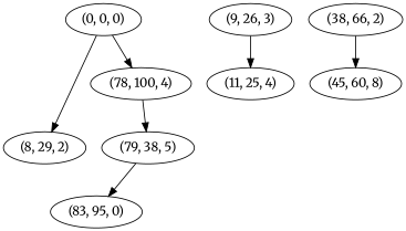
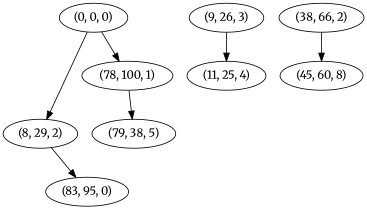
  digraph {
    fontname=Merriweather
    node [fontname=Merriweather]
    edge [fontname=Merriweather]
    "(0, 0, 0)"
    "(8, 29, 2)"
-   "(78, 100, 4)"
+   "(78, 100, 4)" [label="(78, 100, 1)"]
    n4 [label="(79, 38, 5)"]
    "(9, 26, 3)"
    "(11, 25, 4)"
    "(38, 66, 2)"
    "(45, 60, 8)"
    n9 [label="(83, 95, 0)"]
    "(0, 0, 0)" -> "(8, 29, 2)"
    "(0, 0, 0)" -> "(78, 100, 4)"
    "(78, 100, 4)" -> n4
-   n4 -> n9
+   "(8, 29, 2)" -> n9
    "(9, 26, 3)" -> "(11, 25, 4)"
    "(38, 66, 2)" -> "(45, 60, 8)"
  }
